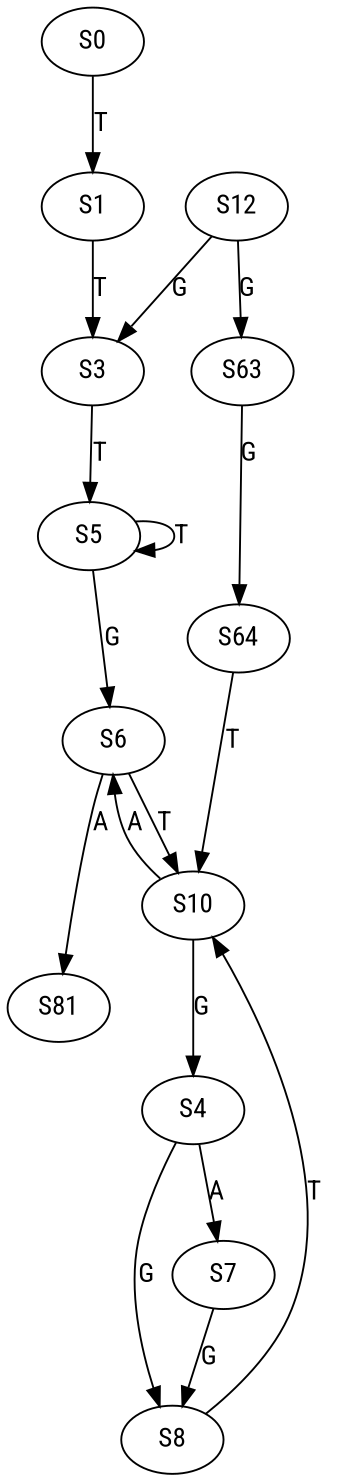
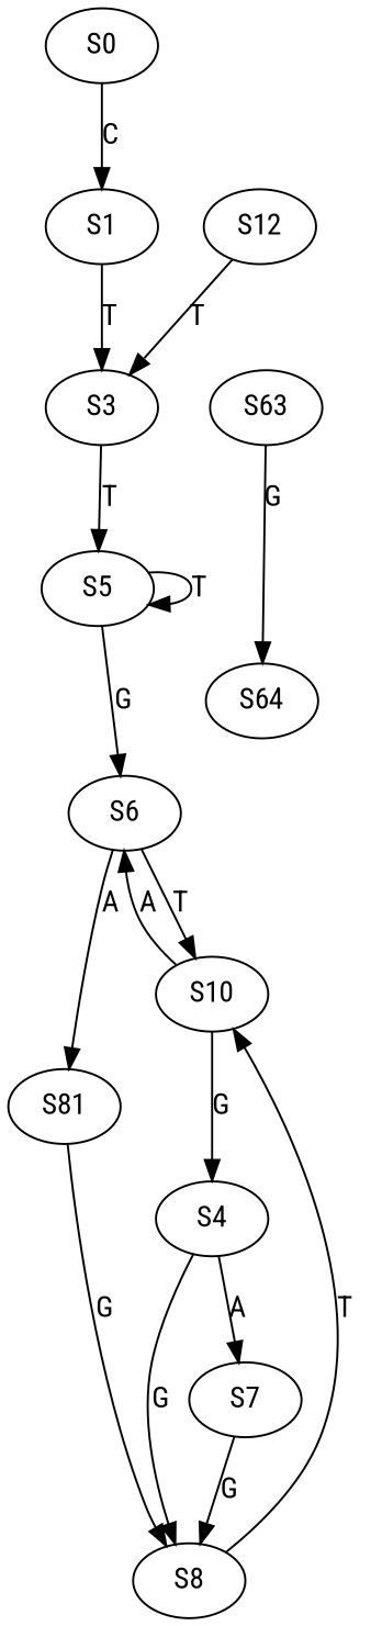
  strict digraph {
    fontname="Roboto Condensed"
    node [fontname="Roboto Condensed"]
    edge [fontname="Roboto Condensed"]
    S0
    S1
    S3
    S5
    S4
    S7
    S8
    S6
    S10
    n10 [label=S81]
    S12
    n12 [label=S63]
    n13 [label=S64]
-   S0 -> S1 [label=T]
+   S0 -> S1 [label=C]
    S1 -> S3 [label=T]
    S3 -> S5 [label=T]
    S5 -> S5 [label=T]
    S5 -> S6 [label=G]
    S4 -> S7 [label=A]
    S4 -> S8 [label=G]
    S7 -> S8 [label=G]
    S8 -> S10 [label=T]
    S6 -> S10 [label=T]
    S6 -> n10 [label=A]
    S10 -> S4 [label=G]
    S10 -> S6 [label=A]
-   S12 -> S3 [label=G]
-   S12 -> n12 [label=G]
+   n10 -> S8 [label=G]
+   S12 -> S3 [label=T]
    n12 -> n13 [label=G]
-   n13 -> S10 [label=T]
  }
